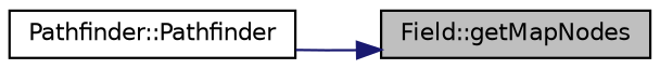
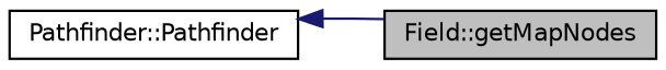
  digraph {
    rankdir=RL
    node [color=black fontname=Helvetica fontsize=10 shape=record style=filled]
    n1 [fillcolor=grey75 fontcolor=black height=0.2 label="Field::getMapNodes" width=0.4]
    n2 [fillcolor=white height=0.2 label="Pathfinder::Pathfinder" width=0.4]
-   n1 -> n2 [color=midnightblue dir=back fontname=Helvetica fontsize=10 labelfontname=Helvetica labelfontsize=10 style=solid]
+   n2 -> n1 [color=midnightblue dir=back fontname=Helvetica fontsize=10 labelfontname=Helvetica labelfontsize=10 style=solid]
  }
